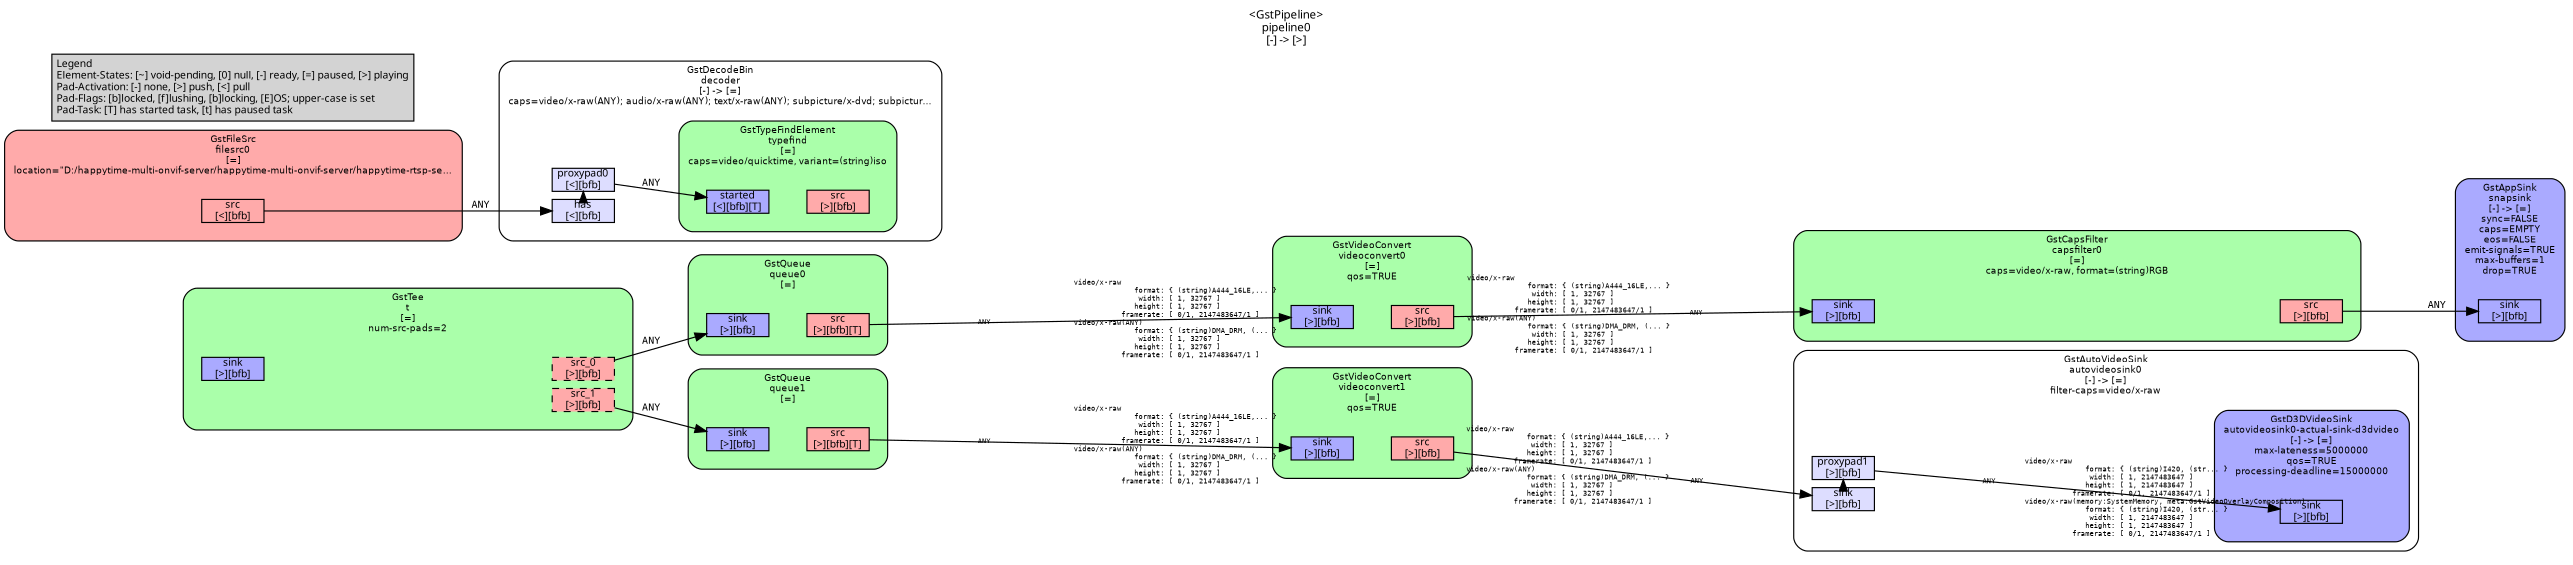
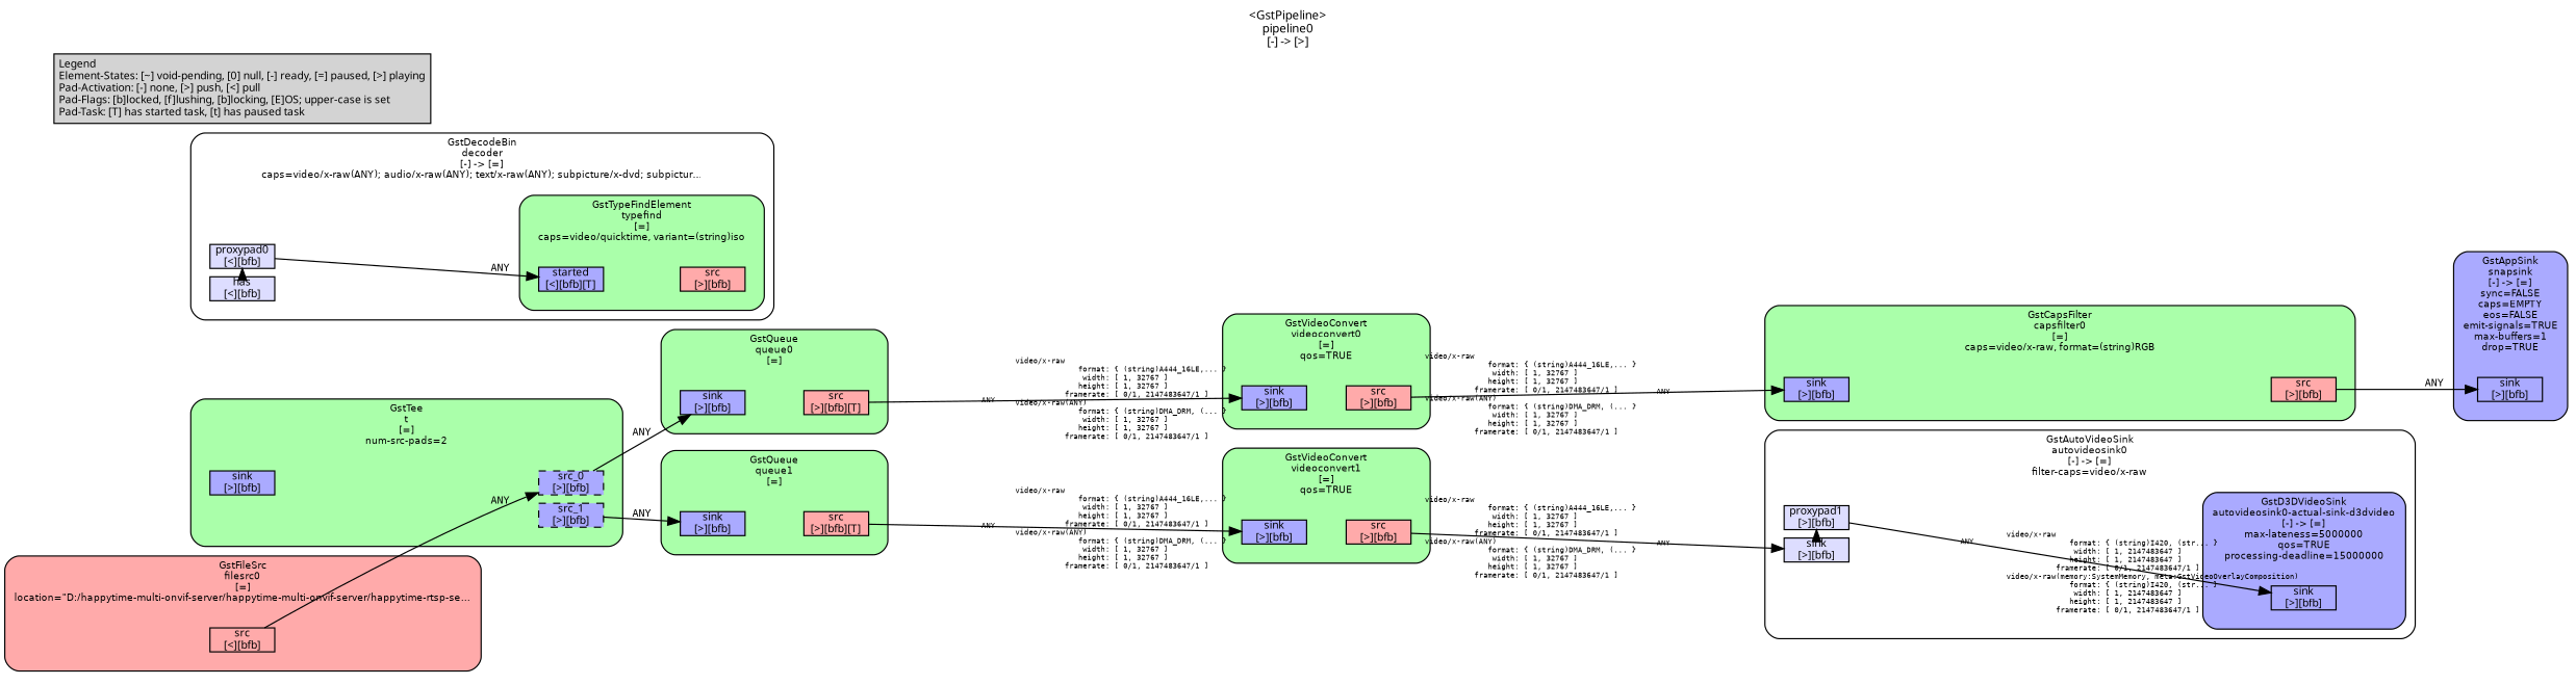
  digraph {
    fontname=sans
    fontsize=10
    label="<GstPipeline>\npipeline0\n[-] -> [>]"
    labelloc=t
    nodesep=.1
    rankdir=LR
    ranksep=.2
    node [color=black fillcolor="#aaaaff" fontname=sans fontsize=9 margin="0.0,0.0" shape=box style="filled,solid"]
    edge [fontname=monospace fontsize=9 labelfontsize=6]
    n1 [fillcolor="#ddddff" height=0.2 label="proxypad1\n[>][bfb]"]
    n2 [fillcolor="#ddddff" height=0.2 label="sink\n[>][bfb]"]
    n3 [height=0.2 label="sink\n[>][bfb]"]
    n4 [height=0.2 label="sink\n[>][bfb]"]
    n5 [fillcolor="#ffaaaa" height=0.2 label="src\n[>][bfb]"]
    n6 [height=0.2 label="sink\n[>][bfb]"]
    n7 [fillcolor="#ffaaaa" height=0.2 label="src\n[>][bfb][T]"]
    n8 [height=0.2 label="sink\n[>][bfb]"]
    n9 [height=0.2 label="sink\n[>][bfb]"]
    n10 [fillcolor="#ffaaaa" height=0.2 label="src\n[>][bfb]"]
    n11 [height=0.2 label="sink\n[>][bfb]"]
    n12 [fillcolor="#ffaaaa" height=0.2 label="src\n[>][bfb]"]
    n13 [height=0.2 label="sink\n[>][bfb]"]
    n14 [fillcolor="#ffaaaa" height=0.2 label="src\n[>][bfb][T]"]
    n15 [height=0.2 label="sink\n[>][bfb]"]
-   n16 [fillcolor="#ffaaaa" height=0.2 label="src_0\n[>][bfb]" style="filled,dashed"]
-   n17 [fillcolor="#ffaaaa" height=0.2 label="src_1\n[>][bfb]" style="filled,dashed"]
+   n16 [height=0.2 label="src_0\n[>][bfb]" style="filled,dashed"]
+   n17 [height=0.2 label="src_1\n[>][bfb]" style="filled,dashed"]
    n18 [fillcolor="#ddddff" height=0.2 label="proxypad0\n[<][bfb]"]
    n19 [fillcolor="#ddddff" height=0.2 label="has\n[<][bfb]"]
    n20 [height=0.2 label="started\n[<][bfb][T]"]
    n21 [fillcolor="#ffaaaa" height=0.2 label="src\n[>][bfb]"]
    n22 [fillcolor="#ffaaaa" height=0.2 label="src\n[<][bfb]"]
    n23 [label="Legend\lElement-States: [~] void-pending, [0] null, [-] ready, [=] paused, [>] playing\lPad-Activation: [-] none, [>] push, [<] pull\lPad-Flags: [b]locked, [f]lushing, [b]locking, [E]OS; upper-case is set\lPad-Task: [T] has started task, [t] has paused task\l" margin="0.05,0.05" style=filled color="" fillcolor=""]
    subgraph cluster_1 {
      color=black
      fillcolor="#ffffff"
      fontname="Bitstream Vera Sans"
      fontsize=8
      label="GstAutoVideoSink\nautovideosink0\n[-] -> [=]\nfilter-caps=video/x-raw"
      style="filled,rounded"
      subgraph cluster_2 {
        color=black
        fillcolor="#ffffff"
        fontname="Bitstream Vera Sans"
        fontsize=8
        label=""
        style=invis
        n1
        n2
      }
      subgraph cluster_3 {
        color=black
        fillcolor="#aaaaff"
        fontname="Bitstream Vera Sans"
        fontsize=8
        label="GstD3DVideoSink\nautovideosink0-actual-sink-d3dvideo\n[-] -> [=]\nmax-lateness=5000000\nqos=TRUE\nprocessing-deadline=15000000"
        style="filled,rounded"
        subgraph cluster_4 {
          color=black
          fillcolor="#aaaaff"
          fontname="Bitstream Vera Sans"
          fontsize=8
          label=""
          style=invis
          n3
        }
      }
    }
    subgraph cluster_5 {
      color=black
      fillcolor="#aaffaa"
      fontname="Bitstream Vera Sans"
      fontsize=8
      label="GstVideoConvert\nvideoconvert1\n[=]\nqos=TRUE"
      style="filled,rounded"
      subgraph cluster_6 {
        color=black
        fillcolor="#aaffaa"
        fontname="Bitstream Vera Sans"
        fontsize=8
        label=""
        style=invis
        n4
      }
      subgraph cluster_7 {
        color=black
        fillcolor="#aaffaa"
        fontname="Bitstream Vera Sans"
        fontsize=8
        label=""
        style=invis
        n5
      }
    }
    subgraph cluster_8 {
      color=black
      fillcolor="#aaffaa"
      fontname="Bitstream Vera Sans"
      fontsize=8
      label="GstQueue\nqueue1\n[=]"
      style="filled,rounded"
      subgraph cluster_9 {
        color=black
        fillcolor="#aaffaa"
        fontname="Bitstream Vera Sans"
        fontsize=8
        label=""
        style=invis
        n6
      }
      subgraph cluster_10 {
        color=black
        fillcolor="#aaffaa"
        fontname="Bitstream Vera Sans"
        fontsize=8
        label=""
        style=invis
        n7
      }
    }
    subgraph cluster_11 {
      color=black
      fillcolor="#aaaaff"
      fontname="Bitstream Vera Sans"
      fontsize=8
      label="GstAppSink\nsnapsink\n[-] -> [=]\nsync=FALSE\ncaps=EMPTY\neos=FALSE\nemit-signals=TRUE\nmax-buffers=1\ndrop=TRUE"
      style="filled,rounded"
      subgraph cluster_12 {
        color=black
        fillcolor="#aaaaff"
        fontname="Bitstream Vera Sans"
        fontsize=8
        label=""
        style=invis
        n8
      }
    }
    subgraph cluster_13 {
      color=black
      fillcolor="#aaffaa"
      fontname="Bitstream Vera Sans"
      fontsize=8
      label="GstCapsFilter\ncapsfilter0\n[=]\ncaps=video/x-raw, format=(string)RGB"
      style="filled,rounded"
      subgraph cluster_14 {
        color=black
        fillcolor="#aaffaa"
        fontname="Bitstream Vera Sans"
        fontsize=8
        label=""
        style=invis
        n9
      }
      subgraph cluster_15 {
        color=black
        fillcolor="#aaffaa"
        fontname="Bitstream Vera Sans"
        fontsize=8
        label=""
        style=invis
        n10
      }
    }
    subgraph cluster_16 {
      color=black
      fillcolor="#aaffaa"
      fontname="Bitstream Vera Sans"
      fontsize=8
      label="GstVideoConvert\nvideoconvert0\n[=]\nqos=TRUE"
      style="filled,rounded"
      subgraph cluster_17 {
        color=black
        fillcolor="#aaffaa"
        fontname="Bitstream Vera Sans"
        fontsize=8
        label=""
        style=invis
        n11
      }
      subgraph cluster_18 {
        color=black
        fillcolor="#aaffaa"
        fontname="Bitstream Vera Sans"
        fontsize=8
        label=""
        style=invis
        n12
      }
    }
    subgraph cluster_19 {
      color=black
      fillcolor="#aaffaa"
      fontname="Bitstream Vera Sans"
      fontsize=8
      label="GstQueue\nqueue0\n[=]"
      style="filled,rounded"
      subgraph cluster_20 {
        color=black
        fillcolor="#aaffaa"
        fontname="Bitstream Vera Sans"
        fontsize=8
        label=""
        style=invis
        n13
      }
      subgraph cluster_21 {
        color=black
        fillcolor="#aaffaa"
        fontname="Bitstream Vera Sans"
        fontsize=8
        label=""
        style=invis
        n14
      }
    }
    subgraph cluster_22 {
      color=black
      fillcolor="#aaffaa"
      fontname="Bitstream Vera Sans"
      fontsize=8
      label="GstTee\nt\n[=]\nnum-src-pads=2"
      style="filled,rounded"
      subgraph cluster_23 {
        color=black
        fillcolor="#aaffaa"
        fontname="Bitstream Vera Sans"
        fontsize=8
        label=""
        style=invis
        n15
      }
      subgraph cluster_24 {
        color=black
        fillcolor="#aaffaa"
        fontname="Bitstream Vera Sans"
        fontsize=8
        label=""
        style=invis
        n16
        n17
      }
    }
    subgraph cluster_25 {
      color=black
      fillcolor="#ffffff"
      fontname="Bitstream Vera Sans"
      fontsize=8
      label="GstDecodeBin\ndecoder\n[-] -> [=]\ncaps=video/x-raw(ANY); audio/x-raw(ANY); text/x-raw(ANY); subpicture/x-dvd; subpictur…"
      style="filled,rounded"
      subgraph cluster_26 {
        color=black
        fillcolor="#ffffff"
        fontname="Bitstream Vera Sans"
        fontsize=8
        label=""
        style=invis
        n18
        n19
      }
      subgraph cluster_27 {
        color=black
        fillcolor="#aaffaa"
        fontname="Bitstream Vera Sans"
        fontsize=8
        label="GstTypeFindElement\ntypefind\n[=]\ncaps=video/quicktime, variant=(string)iso"
        style="filled,rounded"
        subgraph cluster_28 {
          color=black
          fillcolor="#aaffaa"
          fontname="Bitstream Vera Sans"
          fontsize=8
          label=""
          style=invis
          n20
        }
        subgraph cluster_29 {
          color=black
          fillcolor="#aaffaa"
          fontname="Bitstream Vera Sans"
          fontsize=8
          label=""
          style=invis
          n21
        }
      }
    }
    subgraph cluster_30 {
      color=black
      fillcolor="#ffaaaa"
      fontname="Bitstream Vera Sans"
      fontsize=8
      label="GstFileSrc\nfilesrc0\n[=]\nlocation=\"D:/happytime-multi-onvif-server/happytime-multi-onvif-server/happytime-rtsp-se…"
      style="filled,rounded"
      subgraph cluster_31 {
        color=black
        fillcolor="#ffaaaa"
        fontname="Bitstream Vera Sans"
        fontsize=8
        label=""
        style=invis
        n22
      }
    }
    n1 -> n3 [headlabel="video/x-raw\l              format: { (string)I420, (str... }\l               width: [ 1, 2147483647 ]\l              height: [ 1, 2147483647 ]\l           framerate: [ 0/1, 2147483647/1 ]\lvideo/x-raw(memory:SystemMemory, meta:GstVideoOverlayComposition)\l              format: { (string)I420, (str... }\l               width: [ 1, 2147483647 ]\l              height: [ 1, 2147483647 ]\l           framerate: [ 0/1, 2147483647/1 ]\l" label="                                                  " labelangle=0 labeldistance=10 taillabel=ANY]
    n2 -> n1 [minlen=0 style=dashed]
    n4 -> n5 [style=invis]
    n5 -> n2 [headlabel=ANY label="                                                  " labelangle=0 labeldistance=10 taillabel="video/x-raw\l              format: { (string)A444_16LE,... }\l               width: [ 1, 32767 ]\l              height: [ 1, 32767 ]\l           framerate: [ 0/1, 2147483647/1 ]\lvideo/x-raw(ANY)\l              format: { (string)DMA_DRM, (... }\l               width: [ 1, 32767 ]\l              height: [ 1, 32767 ]\l           framerate: [ 0/1, 2147483647/1 ]\l"]
    n6 -> n7 [style=invis]
    n7 -> n4 [headlabel="video/x-raw\l              format: { (string)A444_16LE,... }\l               width: [ 1, 32767 ]\l              height: [ 1, 32767 ]\l           framerate: [ 0/1, 2147483647/1 ]\lvideo/x-raw(ANY)\l              format: { (string)DMA_DRM, (... }\l               width: [ 1, 32767 ]\l              height: [ 1, 32767 ]\l           framerate: [ 0/1, 2147483647/1 ]\l" label="                                                  " labelangle=0 labeldistance=10 taillabel=ANY]
    n9 -> n10 [style=invis]
    n10 -> n8 [label=ANY]
    n11 -> n12 [style=invis]
    n12 -> n9 [headlabel=ANY label="                                                  " labelangle=0 labeldistance=10 taillabel="video/x-raw\l              format: { (string)A444_16LE,... }\l               width: [ 1, 32767 ]\l              height: [ 1, 32767 ]\l           framerate: [ 0/1, 2147483647/1 ]\lvideo/x-raw(ANY)\l              format: { (string)DMA_DRM, (... }\l               width: [ 1, 32767 ]\l              height: [ 1, 32767 ]\l           framerate: [ 0/1, 2147483647/1 ]\l"]
    n13 -> n14 [style=invis]
    n14 -> n11 [headlabel="video/x-raw\l              format: { (string)A444_16LE,... }\l               width: [ 1, 32767 ]\l              height: [ 1, 32767 ]\l           framerate: [ 0/1, 2147483647/1 ]\lvideo/x-raw(ANY)\l              format: { (string)DMA_DRM, (... }\l               width: [ 1, 32767 ]\l              height: [ 1, 32767 ]\l           framerate: [ 0/1, 2147483647/1 ]\l" label="                                                  " labelangle=0 labeldistance=10 taillabel=ANY]
    n15 -> n16 [style=invis]
    n16 -> n13 [label=ANY]
    n17 -> n6 [label=ANY]
    n18 -> n20 [label=ANY]
    n19 -> n18 [minlen=0 style=dashed]
    n20 -> n21 [style=invis]
-   n22 -> n19 [label=ANY]
+   n22 -> n16 [label=ANY]
  }
